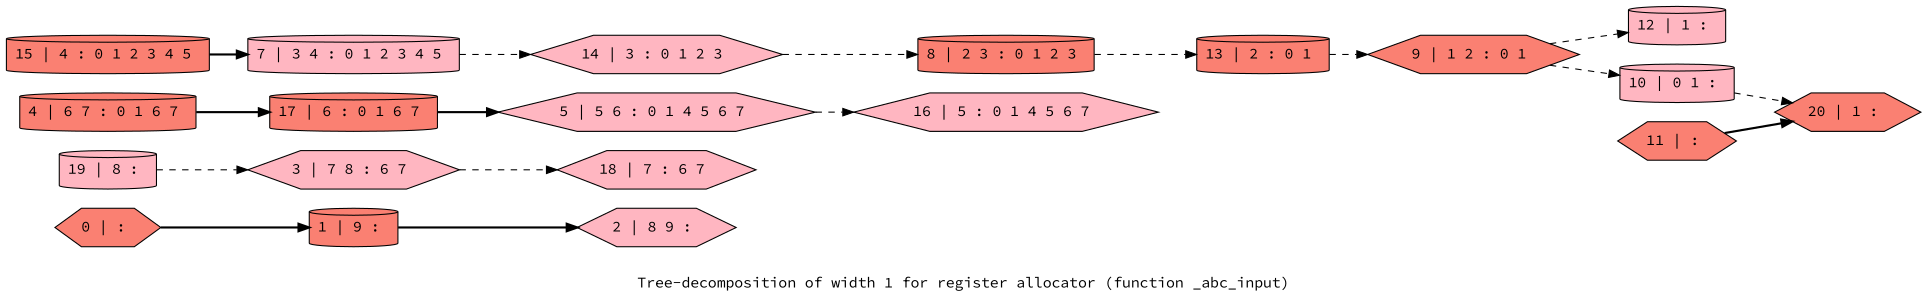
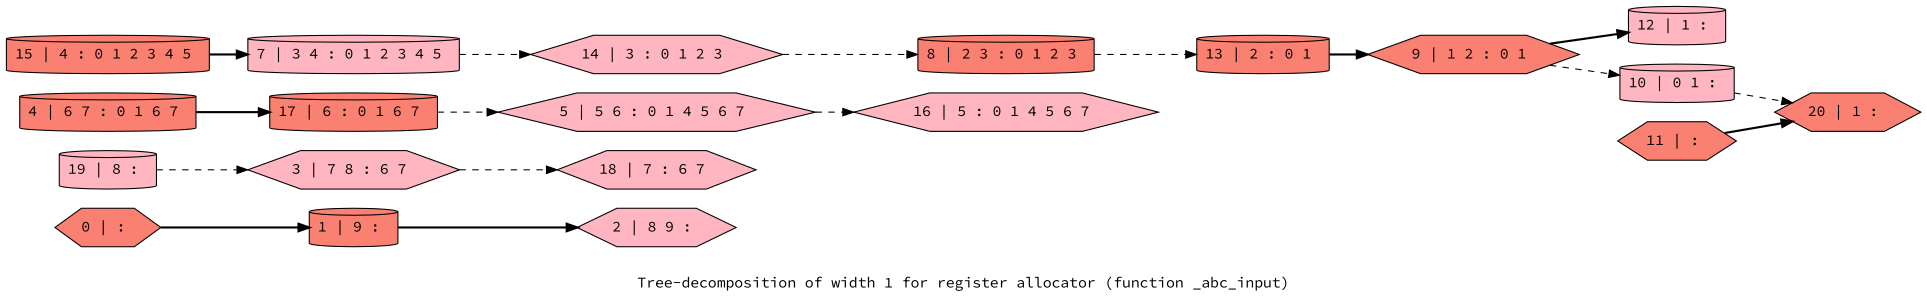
  digraph {
    fontname="Source Code Pro"
    label="Tree-decomposition of width 1 for register allocator (function _abc_input)"
    rankdir=LR
    node [fillcolor=salmon fontname="Source Code Pro" shape=hexagon style=filled]
    edge [fontname="Source Code Pro" style=dashed]
    n1 [label="0 | : "]
    n2 [label="1 | 9 : " shape=cylinder]
    n3 [fillcolor=lightpink label="2 | 8 9 : "]
    n4 [fillcolor=lightpink label="19 | 8 : " shape=cylinder]
    n5 [fillcolor=lightpink label="3 | 7 8 : 6 7 "]
    n6 [fillcolor=lightpink label="18 | 7 : 6 7 "]
    n7 [label="4 | 6 7 : 0 1 6 7 " shape=cylinder]
    n8 [label="17 | 6 : 0 1 6 7 " shape=cylinder]
    n9 [fillcolor=lightpink label="5 | 5 6 : 0 1 4 5 6 7 "]
    n10 [fillcolor=lightpink label="16 | 5 : 0 1 4 5 6 7 "]
    n11 [label="15 | 4 : 0 1 2 3 4 5 " shape=cylinder]
    n12 [fillcolor=lightpink label="7 | 3 4 : 0 1 2 3 4 5 " shape=cylinder]
    n13 [fillcolor=lightpink label="14 | 3 : 0 1 2 3 "]
    n14 [label="8 | 2 3 : 0 1 2 3 " shape=cylinder]
    n15 [label="13 | 2 : 0 1 " shape=cylinder]
    n16 [label="9 | 1 2 : 0 1 "]
    n17 [fillcolor=lightpink label="12 | 1 : " shape=cylinder]
    n18 [fillcolor=lightpink label="10 | 0 1 : " shape=cylinder]
    n19 [label="20 | 1 : "]
    n20 [label="11 | : "]
    n1 -> n2 [style=bold]
    n2 -> n3 [style=bold]
    n4 -> n5
    n5 -> n6
    n7 -> n8 [style=bold]
-   n8 -> n9 [style=bold]
+   n8 -> n9
    n9 -> n10
    n11 -> n12 [style=bold]
    n12 -> n13
    n13 -> n14
    n14 -> n15
-   n15 -> n16
-   n16 -> n17
+   n15 -> n16 [style=bold]
+   n16 -> n17 [style=bold]
    n16 -> n18
    n18 -> n19
    n20 -> n19 [style=bold]
  }
